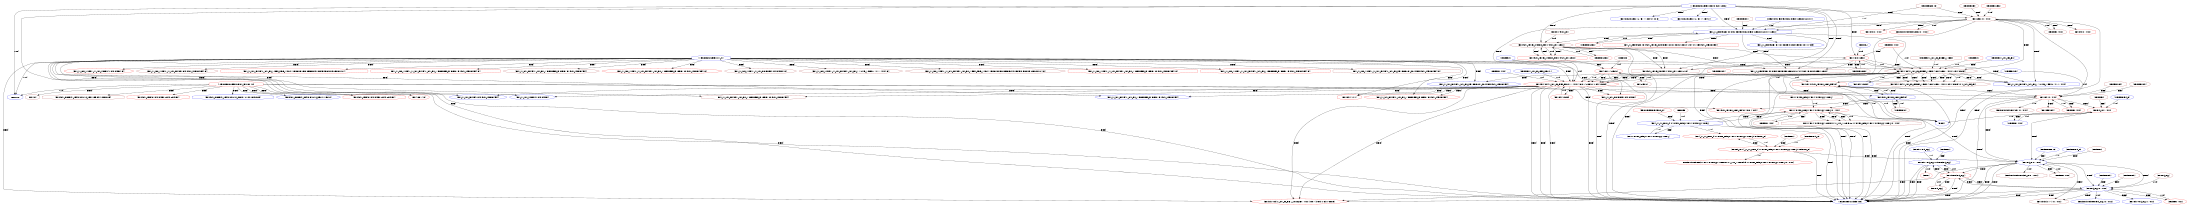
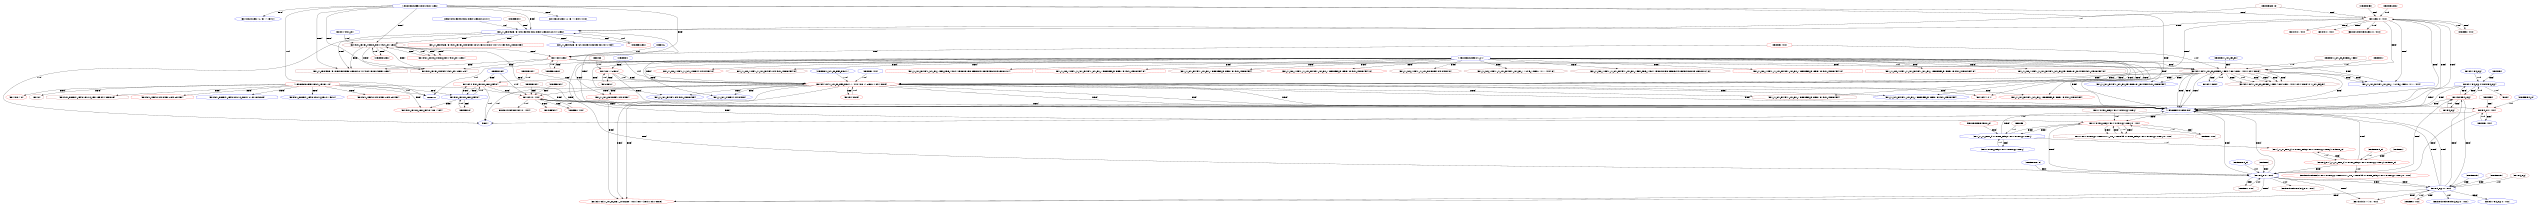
  digraph {
    fontname=Lato
    node [color=red fontname=Lato shape=octagon]
    edge [fontname=Lato]
    n1 [color=blue label="(Call,ctx->ext_id[i] = strdup(ext_id[i]))"]
    n2 [label="(Call,strdup(ext_id[i]))"]
    n3 [label="(Block,)" shape=ellipse]
    n4 [color=blue label="(MethodReturn,static void)" shape=ellipse]
    n5 [color=blue label="(Call,ext_id[i] != NULL)" shape=ellipse]
    n6 [color=brown label="(Call,ext_id[i])" shape=ellipse]
    n7 [label="(Call,(ctx->cb)(sx_sasl_cb_GEN_AUTHZID, NULL, (void **)&out, s, ctx->cbarg))" shape=ellipse]
    n8 [color=brown label="(Call,strstr(in, \"<\") != NULL)"]
    n9 [color=blue label="(ControlStructure,if (ext_id[i] != NULL))" shape=ellipse]
    n10 [color=blue label="(Call,ctx->ext_id[i] = NULL)"]
    n11 [label="(Identifier,NULL)" shape=ellipse]
    n12 [color=blue label="(Call,ext_id != NULL)"]
    n13 [color=brown label="(ControlStructure,if (ext_id != NULL))"]
    n14 [color=brown label="(Identifier,NULL)"]
    n15 [label="(Call,ext_id = NULL)"]
    n16 [color=blue label="(Block,)"]
    n17 [color=blue label="(Identifier,NULL)"]
    n18 [label="(Call,sctx != NULL)" shape=ellipse]
    n19 [label="(Call,s->plugin_data[s->env->plugins[i]->index] != NULL)" shape=ellipse]
    n20 [color=brown label="(ControlStructure,if (sctx != NULL))" shape=ellipse]
    n21 [label="(Call,free(sctx))"]
    n22 [label="(Identifier,NULL)" shape=ellipse]
    n23 [color=blue label="(Call,(_sx_ssl_conn_t) s->plugin_data[s->env->plugins[i]->index])"]
    n24 [color=brown label="(Identifier,NULL)"]
    n25 [color=brown label="(Call,s->env->plugins[i]->magic == SX_SSL_MAGIC && s->plugin_data[s->env->plugins[i]->index] != NULL)"]
    n26 [label="(Call,sctx = gsasl_session_hook_get(sd))"]
    n27 [color=blue label="(Call,gsasl_session_hook_get(sd))"]
    n28 [color=brown label="(Identifier,sd)" shape=ellipse]
    n29 [label="(Call,gsasl_session_hook_set(sd, (void *) sctx))" shape=ellipse]
    n30 [label="(MethodParameterIn,Gsasl_session *sd)"]
    n31 [label="(Call,gsasl_step(sd, buf, buflen, &out, &outlen))"]
    n32 [label="(Call,(void *) sd)" shape=ellipse]
    n33 [color=brown label="(Call,!sd)"]
    n34 [color=brown label="(Call,gsasl_property_set(sd, GSASL_SERVICE, ctx->appname))"]
    n35 [label="(Call,gsasl_step(sd, buf, buflen, &out, &outlen))"]
    n36 [color=blue label="(Call,gsasl_property_set(sd, GSASL_HOSTNAME, hostname))"]
    n37 [color=blue label="(Call,gsasl_property_set(sd, GSASL_REALM, realm))" shape=ellipse]
    1000119 [color=blue]
    n39 [label="(Call,(ctx->cb)(sx_sasl_cb_GET_REALM, NULL, (void **) &realm, s, ctx->cbarg))" shape=ellipse]
    n40 [label="(Call,_sx_sasl_failure(s, _sasl_err_INCORRECT_ENCODING, gsasl_strerror(ret)))" shape=ellipse]
    n41 [label="(Call,_sx_sasl_challenge(s, buf, buflen))"]
    n42 [color=blue label="(Call,_sx_sasl_failure(s, out, gsasl_strerror(ret)))" shape=ellipse]
    n43 [label="(Call,ctx->cbarg)" shape=ellipse]
    n44 [color=blue label="(Call,_sx_sasl_success(s, buf, buflen))" shape=ellipse]
    n45 [color=brown label="(Call,_sx_sasl_failure(s, _sasl_err_INCORRECT_ENCODING, gsasl_strerror(ret)))"]
    n46 [color=blue label="(Call,_sx_sasl_failure(s, _sasl_err_INCORRECT_ENCODING, gsasl_strerror(ret)))" shape=ellipse]
    n47 [label="(Call,sctx->s = s)"]
    n48 [color=brown label="(Call,(ctx->cb)(sx_sasl_cb_CHECK_MECH, (void*)mech, NULL, s, ctx->cbarg))" shape=ellipse]
    n49 [color=blue label="(Call,ctx->cbarg)"]
    n50 [color=brown label="(Call,(ctx->cb)(sx_sasl_cb_CHECK_MECH, (void*)mech, NULL, s, ctx->cbarg) != sx_sasl_ret_OK)" shape=ellipse]
    n51 [color=blue label="(Call,_sx_sasl_failure(s, _sasl_err_INVALID_MECHANISM, NULL))"]
    n52 [color=blue label="(Call,_sx_sasl_failure(s, _sasl_err_TEMPORARY_FAILURE, gsasl_strerror(ret)))" shape=ellipse]
    n53 [label="(Call,(void*)mech)" shape=ellipse]
    n54 [color=brown label="(Call,gsasl_server_start(ctx->gsasl_ctx, mech, &sd))"]
    n55 [color=brown label="(Call,_sx_debug(ZONE, \"client requested mechanism (%s) that we didn't offer\", mech))"]
    n56 [color=brown label="(Identifier,mech)" shape=ellipse]
    n57 [color=brown label="(Call,gsasl_server_support_p(ctx->gsasl_ctx, mech))" shape=ellipse]
    n58 [label="(Call,!gsasl_server_support_p(ctx->gsasl_ctx, mech))"]
    n59 [label="(Identifier,mech)" shape=ellipse]
    n60 [color=blue label="(Call,_sx_debug(ZONE, \"auth request from client (mechanism=%s)\", mech))"]
    n61 [color=blue label="(Call,_sx_debug(ZONE, \"sasl context initialised for %d\", s->tag))" shape=ellipse]
    n62 [label="(Identifier,mech)"]
    n63 [label="(Call,_sx_debug(ZONE, \"gsasl_server_start failed, no sasl for this conn; (%d): %s\", ret, gsasl_strerror(ret)))"]
    n64 [color=brown label="(Call,mech != NULL)"]
    n65 [color=brown label="(Identifier,NULL)" shape=ellipse]
    n66 [label="(Call,buf != NULL)"]
    n67 [label="(Call,buf != NULL)"]
    n68 [label="(ControlStructure,if(mech != NULL))" shape=ellipse]
    n69 [color=blue label="(MethodParameterIn,const char *mech)"]
    n70 [color=blue label="(Call,strcmp(mech, \"ANONYMOUS\") == 0)"]
    n71 [color=blue label="(Call,strcmp(mech, \"ANONYMOUS\"))" shape=ellipse]
    n72 [color=blue label="(MethodParameterIn,sx_t s)"]
    n73 [label="(Call,_sx_nad_write(s, _sx_sasl_success(s, buf, buflen), 0))" shape=ellipse]
    n74 [color=brown label="(Call,_sx_nad_write(s, _sx_sasl_failure(s, out, gsasl_strerror(ret)), 0))" shape=ellipse]
    n75 [label="(Call,_sx_sasl_failure(s, _sasl_err_MECH_TOO_WEAK, \"response send before auth request enabling mechanism\"))"]
    n76 [label="(Call,_sx_nad_write(s, _sx_sasl_failure(s, _sasl_err_INCORRECT_ENCODING, gsasl_strerror(ret)), 0))"]
    n77 [color=brown label="(Call,_sx_sasl_failure(s, _sasl_err_INCORRECT_ENCODING, gsasl_strerror(ret)))" shape=ellipse]
    n78 [label="(Call,_sx_nad_write(s, _sx_sasl_failure(s, _sasl_err_INCORRECT_ENCODING, gsasl_strerror(ret)), 0))" shape=ellipse]
    n79 [color=brown label="(Call,_sx_nad_write(s, _sx_sasl_challenge(s, buf, buflen), 0))" shape=ellipse]
    n80 [color=brown label="(Call,_sx_nad_write(s, _sx_sasl_failure(s, _sasl_err_INVALID_MECHANISM, NULL), 0))" shape=ellipse]
    n81 [color=brown label="(Call,_sx_nad_write(s, _sx_sasl_failure(s, _sasl_err_MECH_TOO_WEAK, \"response send before auth request enabling mechanism\"), 0))" shape=ellipse]
    n82 [label="(Call,_sx_nad_write(s, _sx_sasl_failure(s, _sasl_err_INCORRECT_ENCODING, gsasl_strerror(ret)), 0))"]
    n83 [label="(Call,_sx_nad_write(s, _sx_sasl_failure(s, _sasl_err_INCORRECT_ENCODING, gsasl_strerror(ret)), 0))"]
    n84 [color=brown label="(Call,_sx_nad_write(s, _sx_sasl_failure(s, _sasl_err_TEMPORARY_FAILURE, gsasl_strerror(ret)), 0))"]
    n85 [label="(Call,(void **) &realm)" shape=ellipse]
    n86 [color=brown label="(Call,&realm)" shape=ellipse]
    n87 [label="(Call,ext_id = ((_sx_ssl_conn_t) s->plugin_data[s->env->plugins[i]->index])->external_id)" shape=ellipse]
    n88 [label="(Call,((_sx_ssl_conn_t) s->plugin_data[s->env->plugins[i]->index])->external_id)" shape=ellipse]
    n89 [label="(ControlStructure,if(s->env->plugins[i]->magic == SX_SSL_MAGIC && s->plugin_data[s->env->plugins[i]->index] != NULL))" shape=ellipse]
    n90 [color=blue label="(Call,s->plugin_data[s->env->plugins[i]->index])"]
    n91 [color=blue label="(Call,ctx->ext_id[i])" shape=ellipse]
    n92 [color=blue label="(Identifier,ZONE)" shape=ellipse]
    n93 [color=blue label="(Identifier,ctx)"]
    n94 [color=brown label="(Identifier,i)"]
    n95 [color=brown label="(Identifier,ZONE)"]
    n96 [color=brown label="(Call,s->plugin_data[s->env->plugins[i]->index])"]
-   n97 [color=brown label="(Call,ctx->gsasl_ctx)"]
+   n97 [color=blue label="(Call,ctx->gsasl_ctx)"]
    n98 [color=brown label="(Identifier,sx_sasl_cb_CHECK_MECH)"]
    n99 [color=brown label="(Identifier,ret)" shape=ellipse]
    n100 [color=blue label="(Identifier,ext_id)" shape=ellipse]
    n101 [label="(Identifier,s)"]
    n102 [color=blue label="(Identifier,ext_id)" shape=ellipse]
    n103 [color=blue label="(Identifier,sctx)" shape=ellipse]
    n104 [color=brown label="(Identifier,sctx)"]
    n105 [label="(Identifier,mech)"]
    n106 [color=blue label="(Identifier,NULL)"]
    n107 [label="(FieldIdentifier,external_id)"]
    n108 [color=blue label="(Identifier,sx_sasl_cb_GET_REALM)" shape=ellipse]
    n109 [color=brown label="(Identifier,i)"]
    n110 [color=brown label="(Identifier,ctx)"]
    n111 [color=brown label="(Identifier,sctx)" shape=ellipse]
    n112 [color=brown label="(Call,ext_id[i])" shape=ellipse]
    n113 [color=brown label="(Identifier,ctx)"]
    n114 [color=blue label="(Identifier,s)"]
    n115 [color=blue label="(Identifier,sx_sasl_ret_OK)" shape=ellipse]
    n116 [color=blue label="(Identifier,i)" shape=ellipse]
    n117 [color=blue label="(Literal,\"auth request from client (mechanism=%s)\")"]
    n118 [label="(Identifier,NULL)"]
    n119 [label="(Identifier,ext_id)" shape=ellipse]
    n120 [color=brown label="(Identifier,i)" shape=ellipse]
    n121 [label="(Identifier,sctx)"]
    1000184 [color=blue shape=ellipse]
    1000238 [color=brown]
    1000353 [color=brown shape=ellipse]
    n1 -> n2 [label="CFG: "]
    n1 -> n3 [label="AST: "]
    n1 -> n4 [label="DDG: "]
    n1 -> n4 [label="DDG: "]
    n2 -> n1 [label="AST: "]
    n2 -> n1 [label="DDG: "]
    n2 -> n4 [label="DDG: "]
    n2 -> n5 [label="DDG: "]
    n2 -> n6 [label="CFG: "]
    n5 -> n2 [label="DDG: "]
    n5 -> n4 [label="DDG: "]
    n5 -> n4 [label="DDG: "]
    n5 -> n7 [label="DDG: "]
    n5 -> n8 [label="DDG: "]
    n5 -> n9 [label="AST: "]
    n5 -> n10 [label="DDG: "]
    n5 -> n11 [label="CFG: "]
    n6 -> n2 [label="AST: "]
    n11 -> n5 [label="AST: "]
    n12 -> n2 [label="DDG: "]
    n12 -> n4 [label="DDG: "]
    n12 -> n4 [label="DDG: "]
    n12 -> n5 [label="DDG: "]
    n12 -> n5 [label="DDG: "]
    n12 -> n7 [label="DDG: "]
    n12 -> n8 [label="DDG: "]
    n12 -> n13 [label="AST: "]
    n12 -> n14 [label="CFG: "]
    n14 -> n12 [label="AST: "]
    n15 -> n12 [label="DDG: "]
    n15 -> n16 [label="AST: "]
    n15 -> n17 [label="CFG: "]
    n17 -> n15 [label="AST: "]
    n18 -> n4 [label="DDG: "]
    n18 -> n12 [label="DDG: "]
    n18 -> n15 [label="DDG: "]
    n18 -> n19 [label="DDG: "]
    n18 -> n20 [label="AST: "]
    n18 -> n21 [label="DDG: "]
    n18 -> n22 [label="CFG: "]
-   n19 -> n4 [label="DDG: "]
+   n4 -> n19 [label="DDG: "]
    n19 -> n12 [label="DDG: "]
    n19 -> n23 [label="DDG: "]
    n19 -> n24 [label="CFG: "]
    n19 -> n25 [label="AST: "]
    n19 -> n25 [label="DDG: "]
    n19 -> n25 [label="DDG: "]
    n22 -> n18 [label="AST: "]
    n23 -> n4 [label="DDG: "]
    n23 -> n19 [label="DDG: "]
    n23 -> n88 [label="AST: "]
    n23 -> n90 [label="CFG: "]
    n24 -> n19 [label="AST: "]
    n25 -> n19 [label="CFG: "]
    n26 -> n4 [label="DDG: "]
    n26 -> n16 [label="AST: "]
    n26 -> n18 [label="DDG: "]
    n26 -> n27 [label="CFG: "]
    n27 -> n26 [label="AST: "]
    n27 -> n26 [label="DDG: "]
    n27 -> n28 [label="CFG: "]
    n27 -> n29 [label="DDG: "]
    n28 -> n27 [label="AST: "]
    n30 -> n4 [label="DDG: "]
    n30 -> n27 [label="DDG: "]
    n30 -> n29 [label="DDG: "]
    n30 -> n31 [label="DDG: "]
    n30 -> n32 [label="DDG: "]
    n30 -> n33 [label="DDG: "]
    n30 -> n34 [label="DDG: "]
    n30 -> n35 [label="DDG: "]
    n30 -> n36 [label="DDG: "]
    n30 -> n37 [label="DDG: "]
    n30 -> 1000119 [label="AST: "]
    n39 -> n4 [label="DDG: "]
    n39 -> n4 [label="DDG: "]
    n39 -> n4 [label="DDG: "]
    n39 -> n4 [label="DDG: "]
    n39 -> n7 [label="DDG: "]
    n39 -> n7 [label="DDG: "]
    n39 -> n16 [label="AST: "]
    n39 -> n18 [label="DDG: "]
    n39 -> n40 [label="DDG: "]
    n39 -> n41 [label="DDG: "]
    n39 -> n42 [label="DDG: "]
    n39 -> n43 [label="CFG: "]
    n39 -> n44 [label="DDG: "]
    n39 -> n45 [label="DDG: "]
    n39 -> n46 [label="DDG: "]
    n39 -> n47 [label="DDG: "]
    n43 -> n39 [label="AST: "]
    n48 -> n4 [label="DDG: "]
    n48 -> n4 [label="DDG: "]
    n48 -> n4 [label="DDG: "]
    n48 -> n4 [label="DDG: "]
    n48 -> n39 [label="DDG: "]
    n48 -> n39 [label="DDG: "]
    n48 -> n39 [label="DDG: "]
    n48 -> n49 [label="CFG: "]
    n48 -> n50 [label="AST: "]
    n48 -> n50 [label="DDG: "]
    n48 -> n50 [label="DDG: "]
    n48 -> n50 [label="DDG: "]
    n48 -> n50 [label="DDG: "]
    n48 -> n50 [label="DDG: "]
    n48 -> n51 [label="DDG: "]
    n48 -> n51 [label="DDG: "]
    n48 -> n52 [label="DDG: "]
    n49 -> n48 [label="AST: "]
    n53 -> n48 [label="AST: "]
    n53 -> n48 [label="DDG: "]
    n53 -> n54 [label="DDG: "]
    n53 -> n55 [label="DDG: "]
    n53 -> n56 [label="CFG: "]
    n56 -> n53 [label="AST: "]
    n57 -> n4 [label="DDG: "]
    n57 -> n53 [label="DDG: "]
    n57 -> n54 [label="DDG: "]
    n57 -> n54 [label="DDG: "]
    n57 -> n55 [label="DDG: "]
    n57 -> n58 [label="AST: "]
    n57 -> n58 [label="DDG: "]
    n57 -> n58 [label="DDG: "]
    n57 -> n59 [label="CFG: "]
    n58 -> n57 [label="CFG: "]
    n59 -> n57 [label="AST: "]
    n60 -> n4 [label="DDG: "]
    n60 -> n16 [label="AST: "]
    n60 -> n55 [label="DDG: "]
    n60 -> n57 [label="DDG: "]
    n60 -> n61 [label="DDG: "]
    n60 -> n62 [label="CFG: "]
    n60 -> n63 [label="DDG: "]
    n62 -> n60 [label="AST: "]
    n64 -> n4 [label="DDG: "]
    n64 -> n4 [label="DDG: "]
    n64 -> n4 [label="DDG: "]
    n64 -> n39 [label="DDG: "]
    n64 -> n48 [label="DDG: "]
    n64 -> n51 [label="DDG: "]
    n64 -> n60 [label="DDG: "]
    n64 -> n65 [label="CFG: "]
    n64 -> n66 [label="DDG: "]
    n64 -> n67 [label="DDG: "]
    n64 -> n68 [label="AST: "]
    n65 -> n64 [label="AST: "]
    n69 -> n4 [label="DDG: "]
    n69 -> 1000119 [label="AST: "]
    n69 -> n53 [label="DDG: "]
    n69 -> n54 [label="DDG: "]
    n69 -> n55 [label="DDG: "]
    n69 -> n57 [label="DDG: "]
    n69 -> n60 [label="DDG: "]
    n69 -> n64 [label="DDG: "]
    n69 -> n70 [label="DDG: "]
    n69 -> n71 [label="DDG: "]
    n72 -> n4 [label="DDG: "]
    n72 -> n7 [label="DDG: "]
    n72 -> 1000119 [label="AST: "]
    n72 -> n39 [label="DDG: "]
    n72 -> n40 [label="DDG: "]
    n72 -> n41 [label="DDG: "]
    n72 -> n42 [label="DDG: "]
    n72 -> n44 [label="DDG: "]
    n72 -> n45 [label="DDG: "]
    n72 -> n46 [label="DDG: "]
    n72 -> n47 [label="DDG: "]
    n72 -> n48 [label="DDG: "]
    n72 -> n51 [label="DDG: "]
    n72 -> n52 [label="DDG: "]
    n72 -> n73 [label="DDG: "]
    n72 -> n74 [label="DDG: "]
    n72 -> n75 [label="DDG: "]
    n72 -> n76 [label="DDG: "]
    n72 -> n77 [label="DDG: "]
    n72 -> n78 [label="DDG: "]
    n72 -> n79 [label="DDG: "]
    n72 -> n80 [label="DDG: "]
    n72 -> n81 [label="DDG: "]
    n72 -> n82 [label="DDG: "]
    n72 -> n83 [label="DDG: "]
    n72 -> n84 [label="DDG: "]
    n85 -> n4 [label="DDG: "]
    n85 -> n39 [label="AST: "]
    n85 -> n39 [label="DDG: "]
    n85 -> n86 [label="CFG: "]
    n86 -> n85 [label="AST: "]
    n87 -> n4 [label="DDG: "]
    n87 -> n12 [label="DDG: "]
    n87 -> n88 [label="CFG: "]
    n87 -> n89 [label="AST: "]
    n88 -> n87 [label="AST: "]
    n90 -> n23 [label="AST: "]
    n91 -> n1 [label="AST: "]
    n92 -> n12 [label="CFG: "]
    n93 -> n5 [label="CFG: "]
    n94 -> n15 [label="CFG: "]
    n95 -> n60 [label="AST: "]
    n95 -> n64 [label="CFG: "]
    n96 -> n19 [label="AST: "]
    n97 -> n57 [label="AST: "]
    n98 -> n48 [label="AST: "]
    n99 -> n64 [label="CFG: "]
    n100 -> n12 [label="AST: "]
    n101 -> n48 [label="AST: "]
    n102 -> n15 [label="AST: "]
    n103 -> n18 [label="AST: "]
    n103 -> n26 [label="CFG: "]
    n104 -> n18 [label="CFG: "]
    n105 -> n64 [label="AST: "]
    n106 -> n39 [label="AST: "]
    n107 -> n23 [label="CFG: "]
    n108 -> n39 [label="AST: "]
    n109 -> n12 [label="CFG: "]
    n110 -> n5 [label="CFG: "]
    n111 -> n18 [label="CFG: "]
    n112 -> n5 [label="AST: "]
    n113 -> n60 [label="CFG: "]
    n114 -> n39 [label="AST: "]
    n114 -> n85 [label="CFG: "]
    n115 -> n48 [label="CFG: "]
    n116 -> n1 [label="CFG: "]
    n117 -> n60 [label="AST: "]
    n118 -> n48 [label="AST: "]
    n118 -> n53 [label="CFG: "]
    n119 -> n87 [label="AST: "]
    n120 -> n87 [label="CFG: "]
    n121 -> n26 [label="AST: "]
    n121 -> n39 [label="CFG: "]
    1000184 -> n53 [label="AST: "]
    1000238 -> n85 [label="AST: "]
    1000353 -> n23 [label="AST: "]
  }
